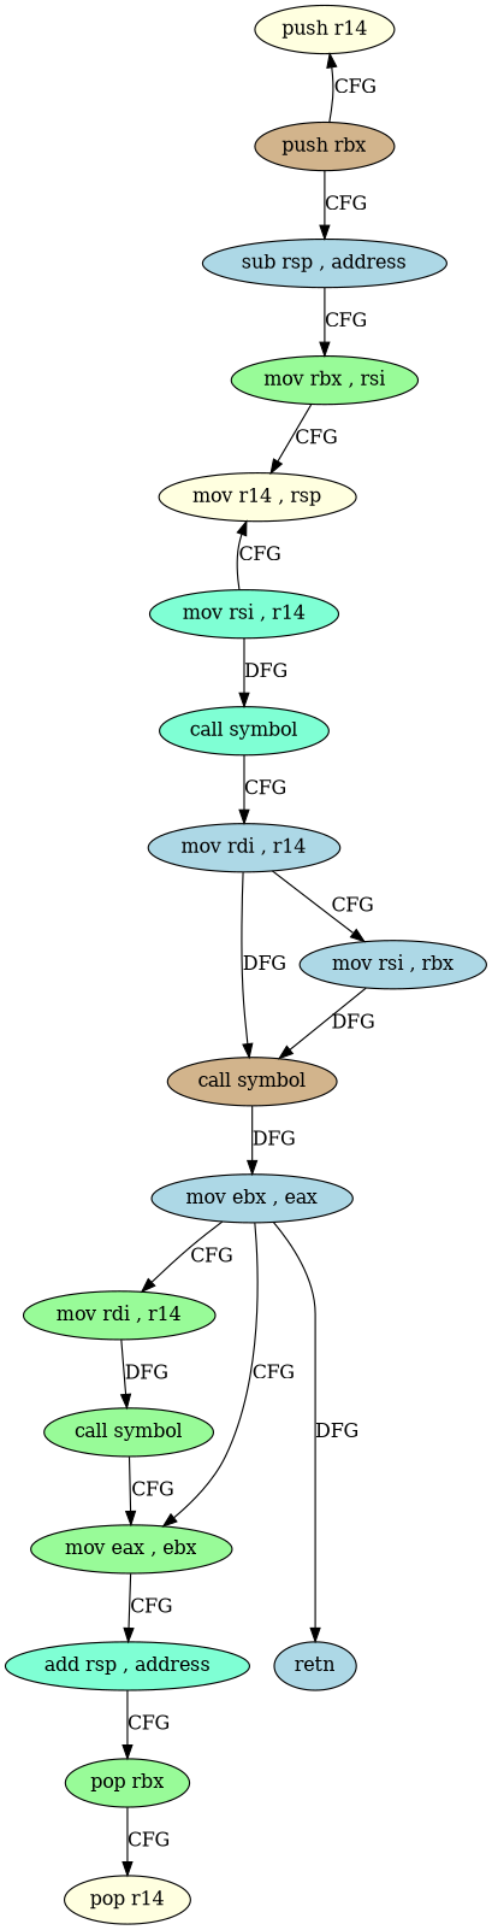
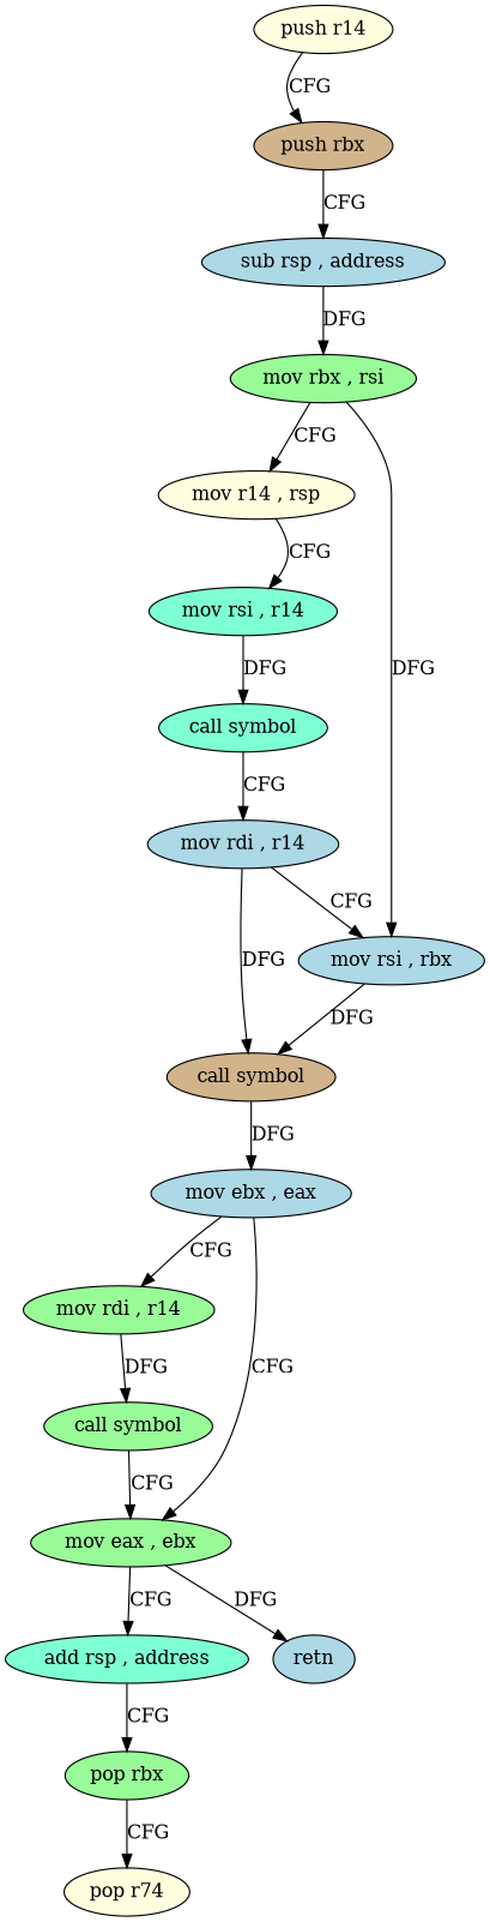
  digraph {
    node [fillcolor=lightblue style=filled]
    n1 [fillcolor=lightyellow label="push r14"]
    n2 [fillcolor=tan label="push rbx"]
    n3 [label="sub rsp , address"]
    n4 [fillcolor=palegreen label="mov rbx , rsi"]
    n5 [fillcolor=lightyellow label="mov r14 , rsp"]
    n6 [label="mov rsi , rbx"]
    n7 [fillcolor=aquamarine label="mov rsi , r14"]
    n8 [fillcolor=tan label="call symbol"]
    n9 [fillcolor=aquamarine label="call symbol"]
    n10 [label="mov rdi , r14"]
    n11 [label="mov ebx , eax"]
    n12 [fillcolor=palegreen label="mov rdi , r14"]
    n13 [fillcolor=palegreen label="mov eax , ebx"]
    n14 [fillcolor=palegreen label="call symbol"]
    n15 [fillcolor=aquamarine label="add rsp , address"]
    n16 [label=retn]
    n17 [fillcolor=palegreen label="pop rbx"]
-   n18 [fillcolor=lightyellow label="pop r14"]
-   n2 -> n1 [label=CFG]
+   n18 [fillcolor=lightyellow label="pop r74"]
+   n1 -> n2 [label=CFG]
    n2 -> n3 [label=CFG]
-   n3 -> n4 [label=CFG]
+   n3 -> n4 [label=DFG]
    n4 -> n5 [label=CFG]
-   n7 -> n5 [label=CFG]
+   n4 -> n6 [label=DFG]
+   n5 -> n7 [label=CFG]
    n6 -> n8 [label=DFG]
    n7 -> n9 [label=DFG]
    n8 -> n11 [label=DFG]
    n9 -> n10 [label=CFG]
    n10 -> n6 [label=CFG]
    n10 -> n8 [label=DFG]
    n11 -> n12 [label=CFG]
    n11 -> n13 [label=CFG]
    n12 -> n14 [label=DFG]
    n13 -> n15 [label=CFG]
-   n11 -> n16 [label=DFG]
+   n13 -> n16 [label=DFG]
    n14 -> n13 [label=CFG]
    n15 -> n17 [label=CFG]
    n17 -> n18 [label=CFG]
  }
